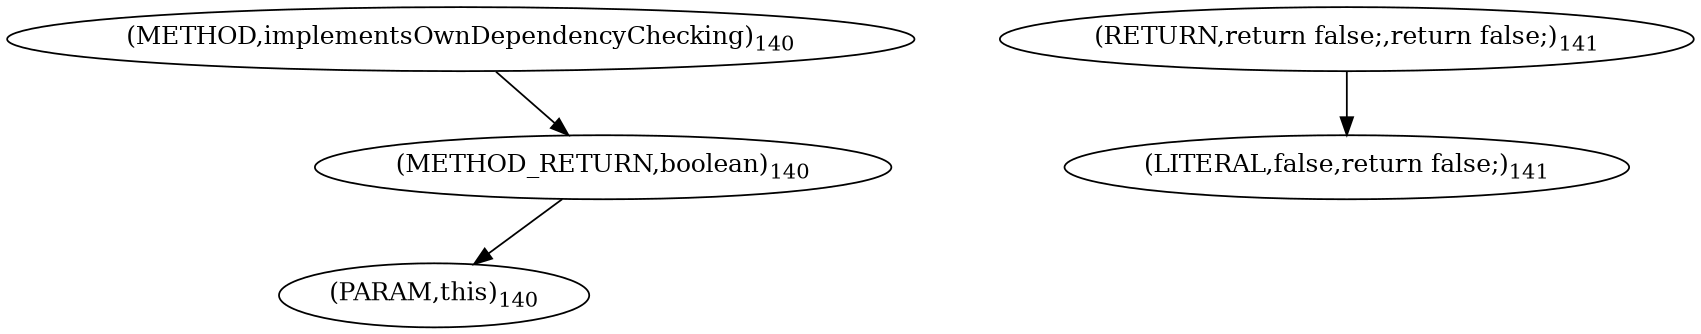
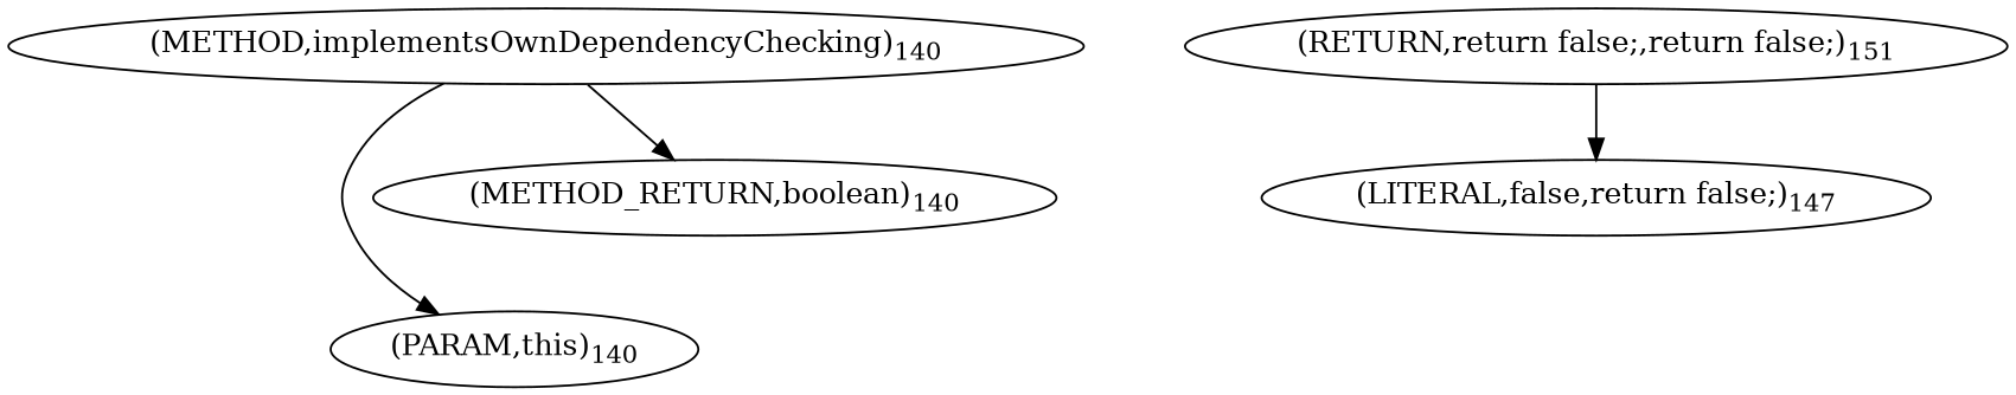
  digraph {
    n1 [label=<(METHOD,implementsOwnDependencyChecking)<SUB>140</SUB>>]
    n2 [label=<(PARAM,this)<SUB>140</SUB>>]
    n3 [label=<(METHOD_RETURN,boolean)<SUB>140</SUB>>]
-   n4 [label=<(RETURN,return false;,return false;)<SUB>141</SUB>>]
-   n5 [label=<(LITERAL,false,return false;)<SUB>141</SUB>>]
-   n3 -> n2
+   n4 [label=<(RETURN,return false;,return false;)<SUB>151</SUB>>]
+   n5 [label=<(LITERAL,false,return false;)<SUB>147</SUB>>]
+   n1 -> n2
    n1 -> n3
    n4 -> n5
  }
